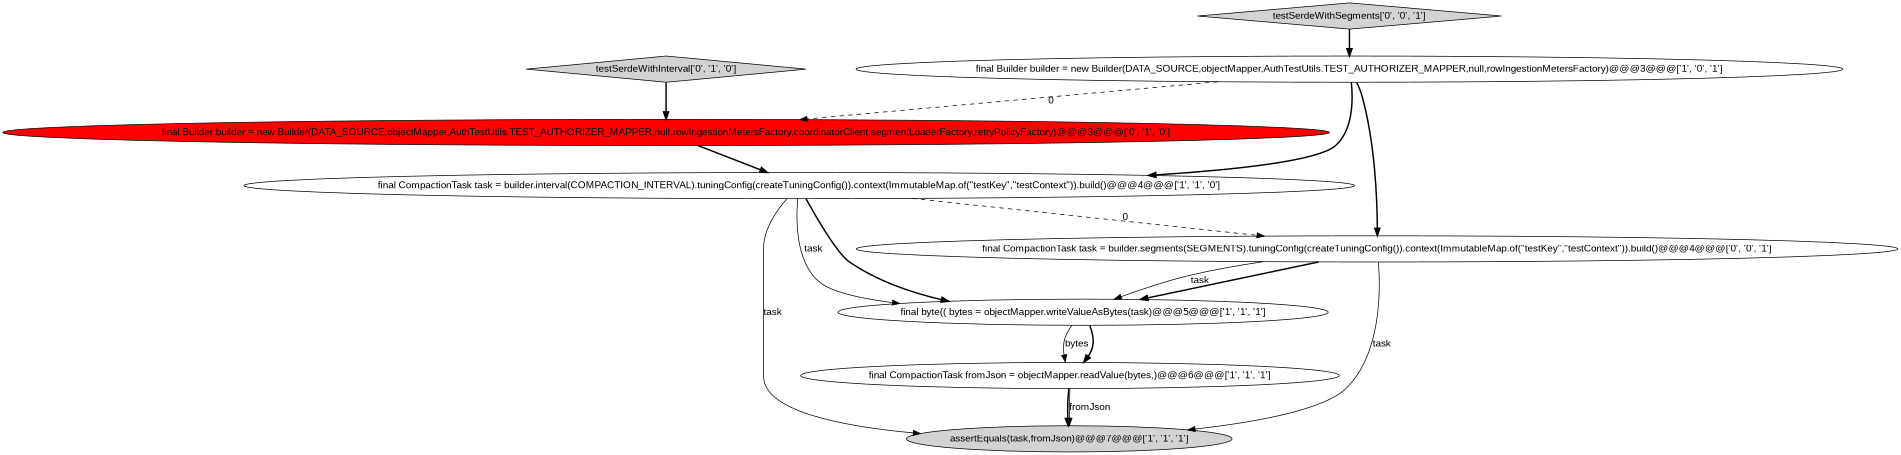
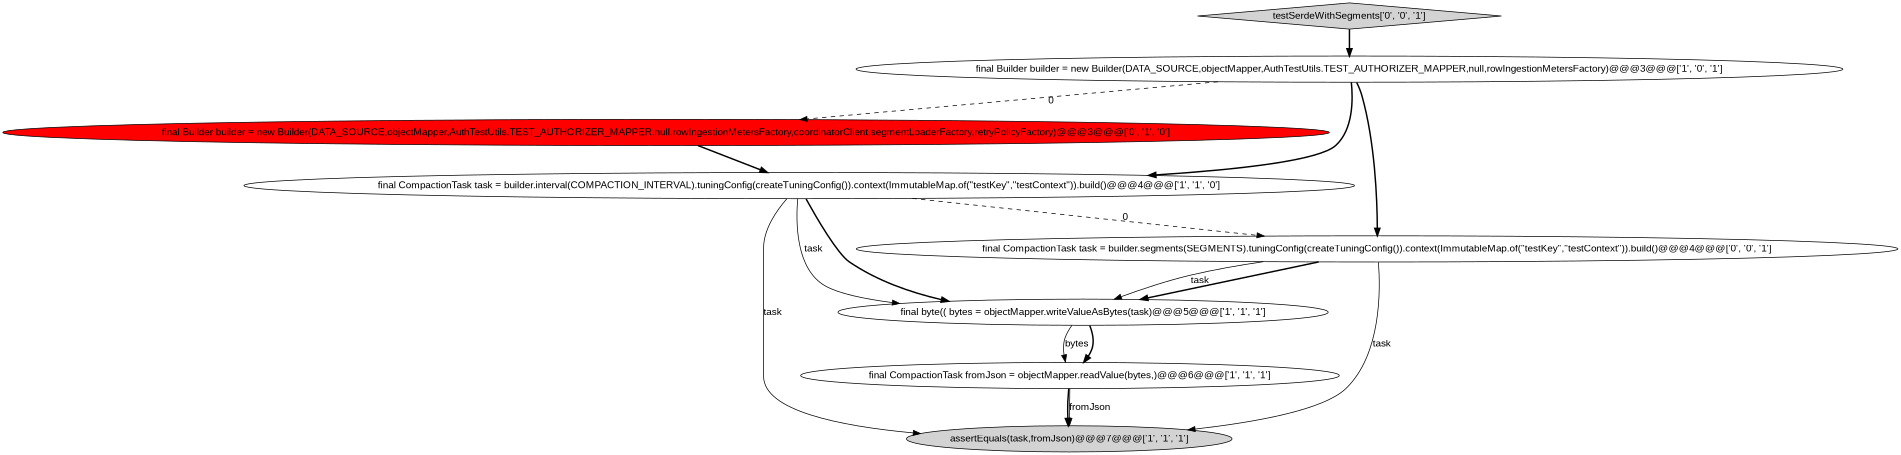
  digraph {
    fontname="Liberation Sans"
    node [fillcolor=white fontname="Liberation Sans" shape=ellipse style=filled]
    edge [fontname="Liberation Sans" style=bold]
    n1 [fillcolor=lightgray label="testSerdeWithSegments['0', '0', '1']" shape=diamond]
    n2 [label="final Builder builder = new Builder(DATA_SOURCE,objectMapper,AuthTestUtils.TEST_AUTHORIZER_MAPPER,null,rowIngestionMetersFactory)@@@3@@@['1', '0', '1']"]
    n3 [label="final CompactionTask task = builder.interval(COMPACTION_INTERVAL).tuningConfig(createTuningConfig()).context(ImmutableMap.of(\"testKey\",\"testContext\")).build()@@@4@@@['1', '1', '0']"]
    n4 [label="final CompactionTask task = builder.segments(SEGMENTS).tuningConfig(createTuningConfig()).context(ImmutableMap.of(\"testKey\",\"testContext\")).build()@@@4@@@['0', '0', '1']"]
    n5 [fillcolor=red label="final Builder builder = new Builder(DATA_SOURCE,objectMapper,AuthTestUtils.TEST_AUTHORIZER_MAPPER,null,rowIngestionMetersFactory,coordinatorClient,segmentLoaderFactory,retryPolicyFactory)@@@3@@@['0', '1', '0']"]
    n6 [fillcolor=lightgray label="assertEquals(task,fromJson)@@@7@@@['1', '1', '1']"]
    n7 [label="final byte(( bytes = objectMapper.writeValueAsBytes(task)@@@5@@@['1', '1', '1']"]
    n8 [label="final CompactionTask fromJson = objectMapper.readValue(bytes,)@@@6@@@['1', '1', '1']"]
-   n9 [fillcolor=lightgray label="testSerdeWithInterval['0', '1', '0']" shape=diamond]
    n1 -> n2
    n2 -> n3
    n2 -> n4
    n2 -> n5 [label=0 style=dashed]
    n3 -> n4 [label=0 style=dashed]
    n3 -> n6 [label=task style=solid]
    n3 -> n7 [label=task style=solid]
    n3 -> n7
    n4 -> n6 [label=task style=solid]
    n4 -> n7
    n4 -> n7 [label=task style=solid]
    n5 -> n3
    n7 -> n8
    n7 -> n8 [label=bytes style=solid]
    n8 -> n6 [label=fromJson style=solid]
    n8 -> n6
-   n9 -> n5
  }
